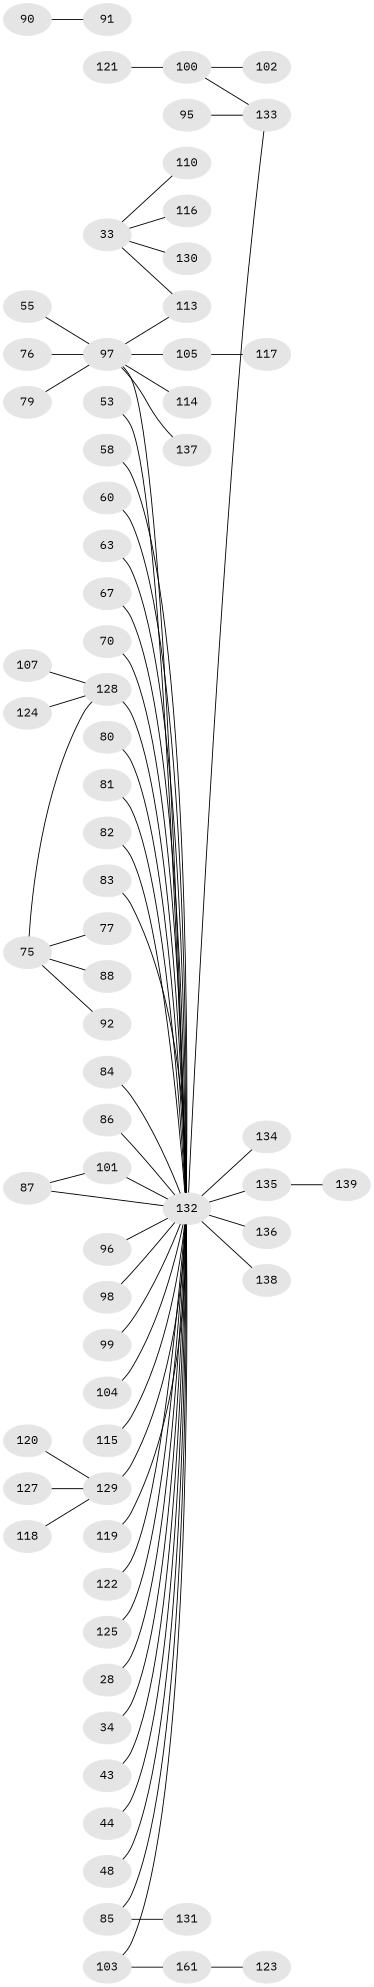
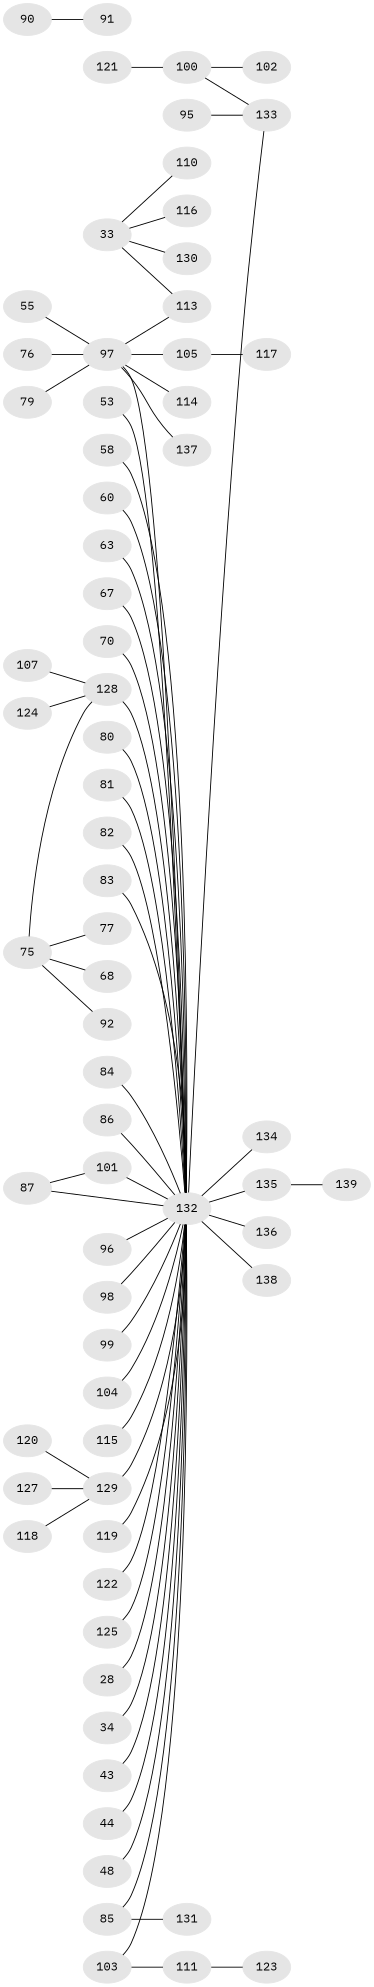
  graph {
    fontname="IBM Plex Mono"
    rankdir=LR
    node [color=gray90 fontname="IBM Plex Mono" style=filled]
    edge [fontname="IBM Plex Mono"]
    132 [super="+10+22+33+54+51+69+94+89+61+112+27+71+126+108"]
    133 [super="+17+32+31+40+106+38"]
    134
    135
    136
    138
    28
    34
    43
    44
    48 [super="+41"]
    53
    97 [super="+73+50"]
    113 [super="+78"]
    105
    114
    137
    55
    58
    60
    63
    67
    70
    75 [super="+52+65"]
    77
-   88
+   88 [label=68]
    92
    128 [super="+42+72+46"]
    76
    79
    80
    81
    82
    83
    84
    85
    131
    86
    87
    101
    90
    91
    n43 [label=33]
    110
    116
    130
    95
    96
    117
    98
    99
    100
    102
    103
-   111 [label=161]
+   111
    123
    104
    107
    115
    129 [super="+109"]
    118
    119
    120
    121
    122
    124
    125
    127
    139
    132 -- 133
    132 -- 134
    132 -- 135
    132 -- 136
    132 -- 138
    135 -- 139
    28 -- 132
    34 -- 132
    43 -- 132
    44 -- 132
    48 -- 132
    53 -- 132
    97 -- 132
    97 -- 113
    97 -- 105
    97 -- 114
    97 -- 137
    105 -- 117
    55 -- 97
    58 -- 132
    60 -- 132
    63 -- 132
    67 -- 132
    70 -- 132
    75 -- 77
    75 -- 88
    75 -- 92
    75 -- 128
    128 -- 132
    76 -- 97
    79 -- 97
    80 -- 132
    81 -- 132
    82 -- 132
    83 -- 132
    84 -- 132
    85 -- 132
    85 -- 131
    86 -- 132
    87 -- 132
    87 -- 101
    101 -- 132
    90 -- 91
    n43 -- 113
    n43 -- 110
    n43 -- 116
    n43 -- 130
    95 -- 133
    96 -- 132
    98 -- 132
    99 -- 132
    100 -- 133
    100 -- 102
    103 -- 132
    103 -- 111
    111 -- 123
    104 -- 132
    107 -- 128
    115 -- 132
    129 -- 132
    118 -- 129
    119 -- 132
    120 -- 129
    121 -- 100
    122 -- 132
    124 -- 128
    125 -- 132
    127 -- 129
  }
